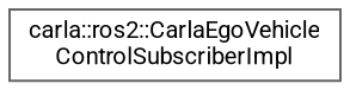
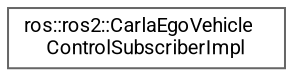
  digraph {
    rankdir=LR
    fontname=Roboto
-   n1 [color=grey40 fillcolor=white fontname=Roboto fontsize=10 height=0.2 label="carla::ros2::CarlaEgoVehicle\lControlSubscriberImpl" shape=box style=filled width=0.4]
+   n1 [color=grey40 fillcolor=white fontname=Roboto fontsize=10 height=0.2 label="ros::ros2::CarlaEgoVehicle\lControlSubscriberImpl" shape=box style=filled width=0.4]
  }
